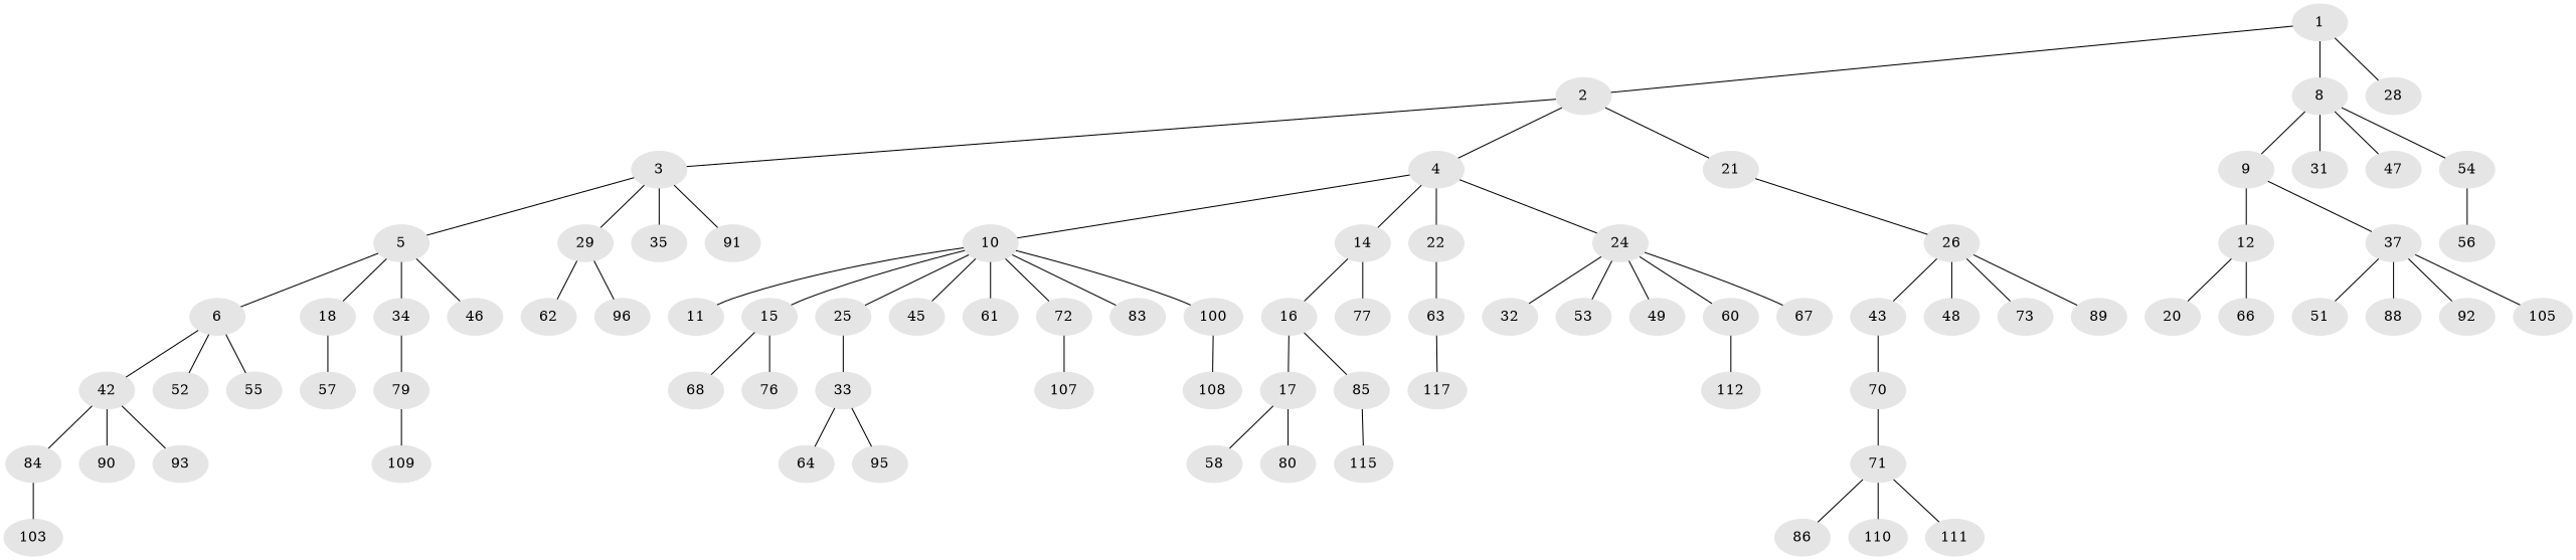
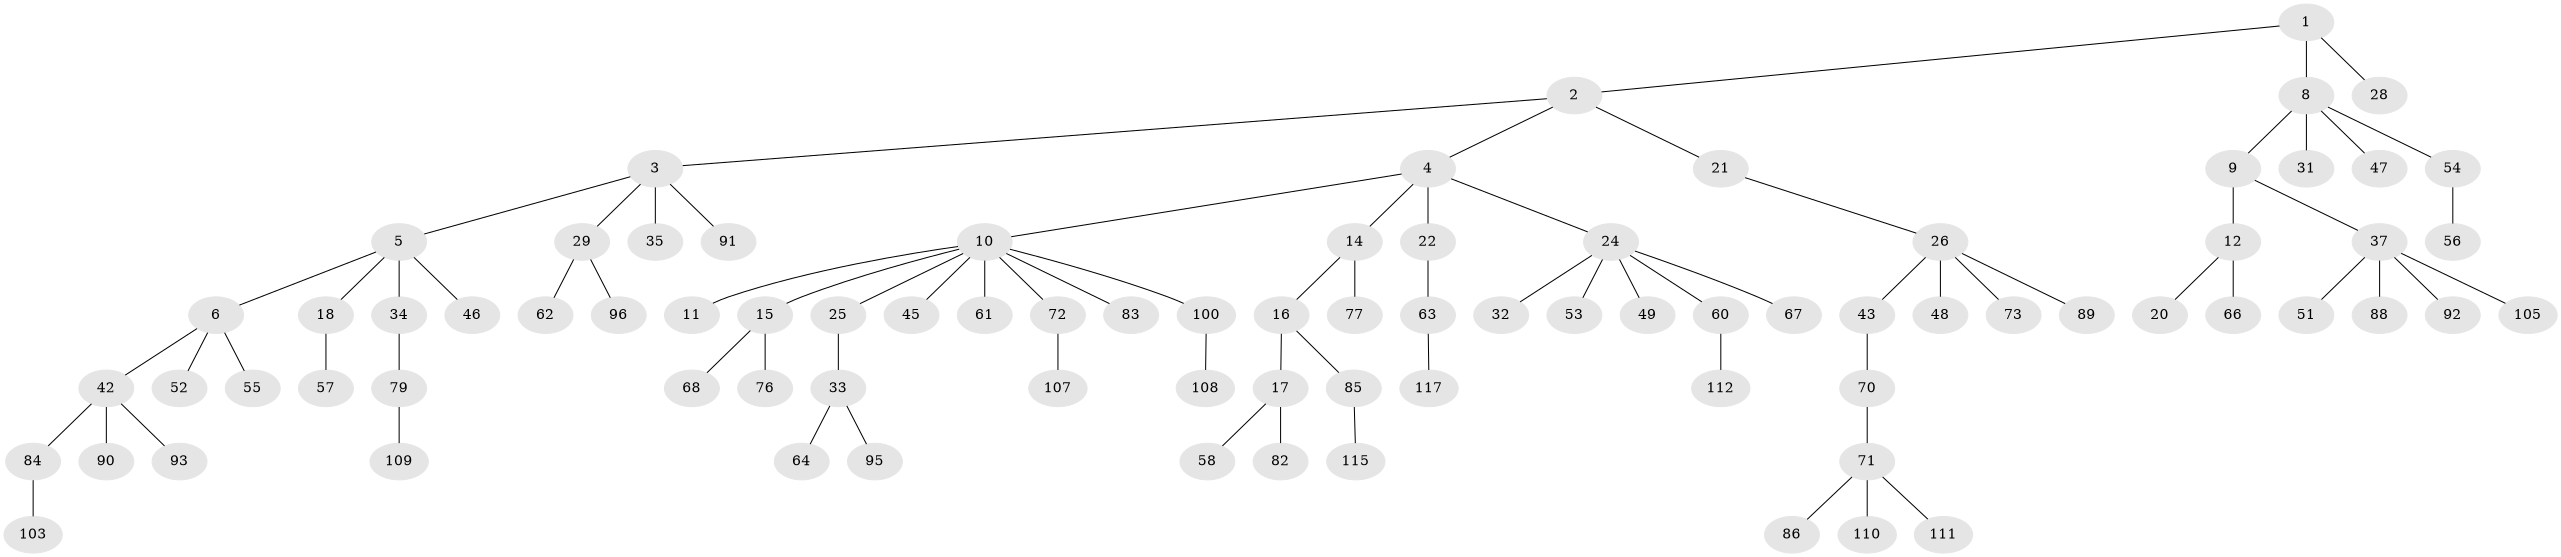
  graph {
    node [color=gray90 style=filled]
    1
    2
    8
    28 [super="+101"]
    3 [super="+13"]
    4 [super="+7"]
    21
    9 [super="+27"]
    31
    47 [super="+65"]
    54 [super="+114"]
    5 [super="+23"]
    29 [super="+106"]
    35 [super="+81"]
    91
    10 [super="+30"]
    14 [super="+39"]
    22 [super="+50"]
    24 [super="+38"]
    26 [super="+116"]
    6
    18 [super="+40"]
    34 [super="+41"]
    46
    62
    96
    11
    15 [super="+69"]
    25 [super="+118"]
    45
    61
    72 [super="+74"]
    83
    100
    16
    77
    63 [super="+99"]
    32
    53
    n40 [label=49]
    60
    67
    42 [super="+57"]
    52 [super="+97"]
    55
    n46 [label=57]
    79 [super="+80"]
    84 [super="+94"]
    90
    93
    12 [super="+36"]
    37 [super="+44"]
    56
    20
    66
    51
    88
    92
    105
    68
    76
    33 [super="+113"]
    107
    108
    17 [super="+19"]
    85 [super="+102"]
    58
-   82 [label=80]
+   82
    115
    43 [super="+75"]
    48 [super="+49"]
    73 [super="+104"]
    89
    117
    112
    64 [super="+98"]
    95
    70
    109
    103
    71 [super="+78"]
    86
    110
    111
    1 -- 2
    1 -- 8
    1 -- 28
    2 -- 3
    2 -- 4
    2 -- 21
    8 -- 9
    8 -- 31
    8 -- 47
    8 -- 54
    3 -- 5
    3 -- 29
    3 -- 35
    3 -- 91
    4 -- 10
    4 -- 14
    4 -- 22
    4 -- 24
    21 -- 26
    9 -- 12
    9 -- 37
    54 -- 56
    5 -- 6
    5 -- 18
    5 -- 34
    5 -- 46
    29 -- 62
    29 -- 96
    10 -- 11
    10 -- 15
    10 -- 25
    10 -- 45
    10 -- 61
    10 -- 72
    10 -- 83
    10 -- 100
    14 -- 16
    14 -- 77
    22 -- 63
    24 -- 32
    24 -- 53
    24 -- n40
    24 -- 60
    24 -- 67
    26 -- 43
    26 -- 48
    26 -- 73
    26 -- 89
    6 -- 42
    6 -- 52
    6 -- 55
    18 -- n46
    34 -- 79
    15 -- 68
    15 -- 76
    25 -- 33
    72 -- 107
    100 -- 108
    16 -- 17
    16 -- 85
    63 -- 117
    60 -- 112
    42 -- 84
    42 -- 90
    42 -- 93
    79 -- 109
    84 -- 103
    12 -- 20
    12 -- 66
    37 -- 51
    37 -- 88
    37 -- 92
    37 -- 105
    33 -- 64
    33 -- 95
    17 -- 58
    17 -- 82
    85 -- 115
    43 -- 70
    70 -- 71
    71 -- 86
    71 -- 110
    71 -- 111
  }
